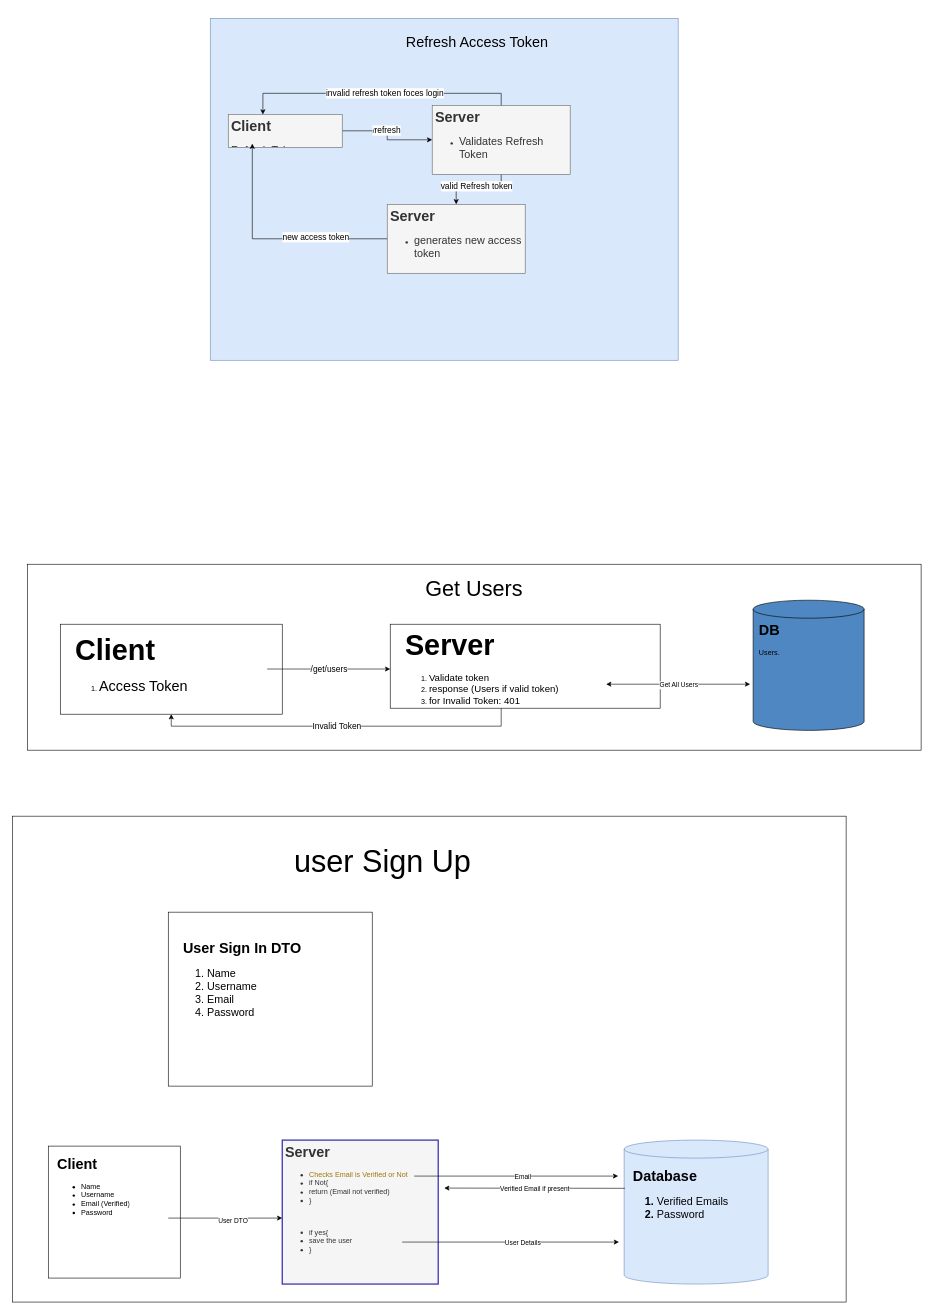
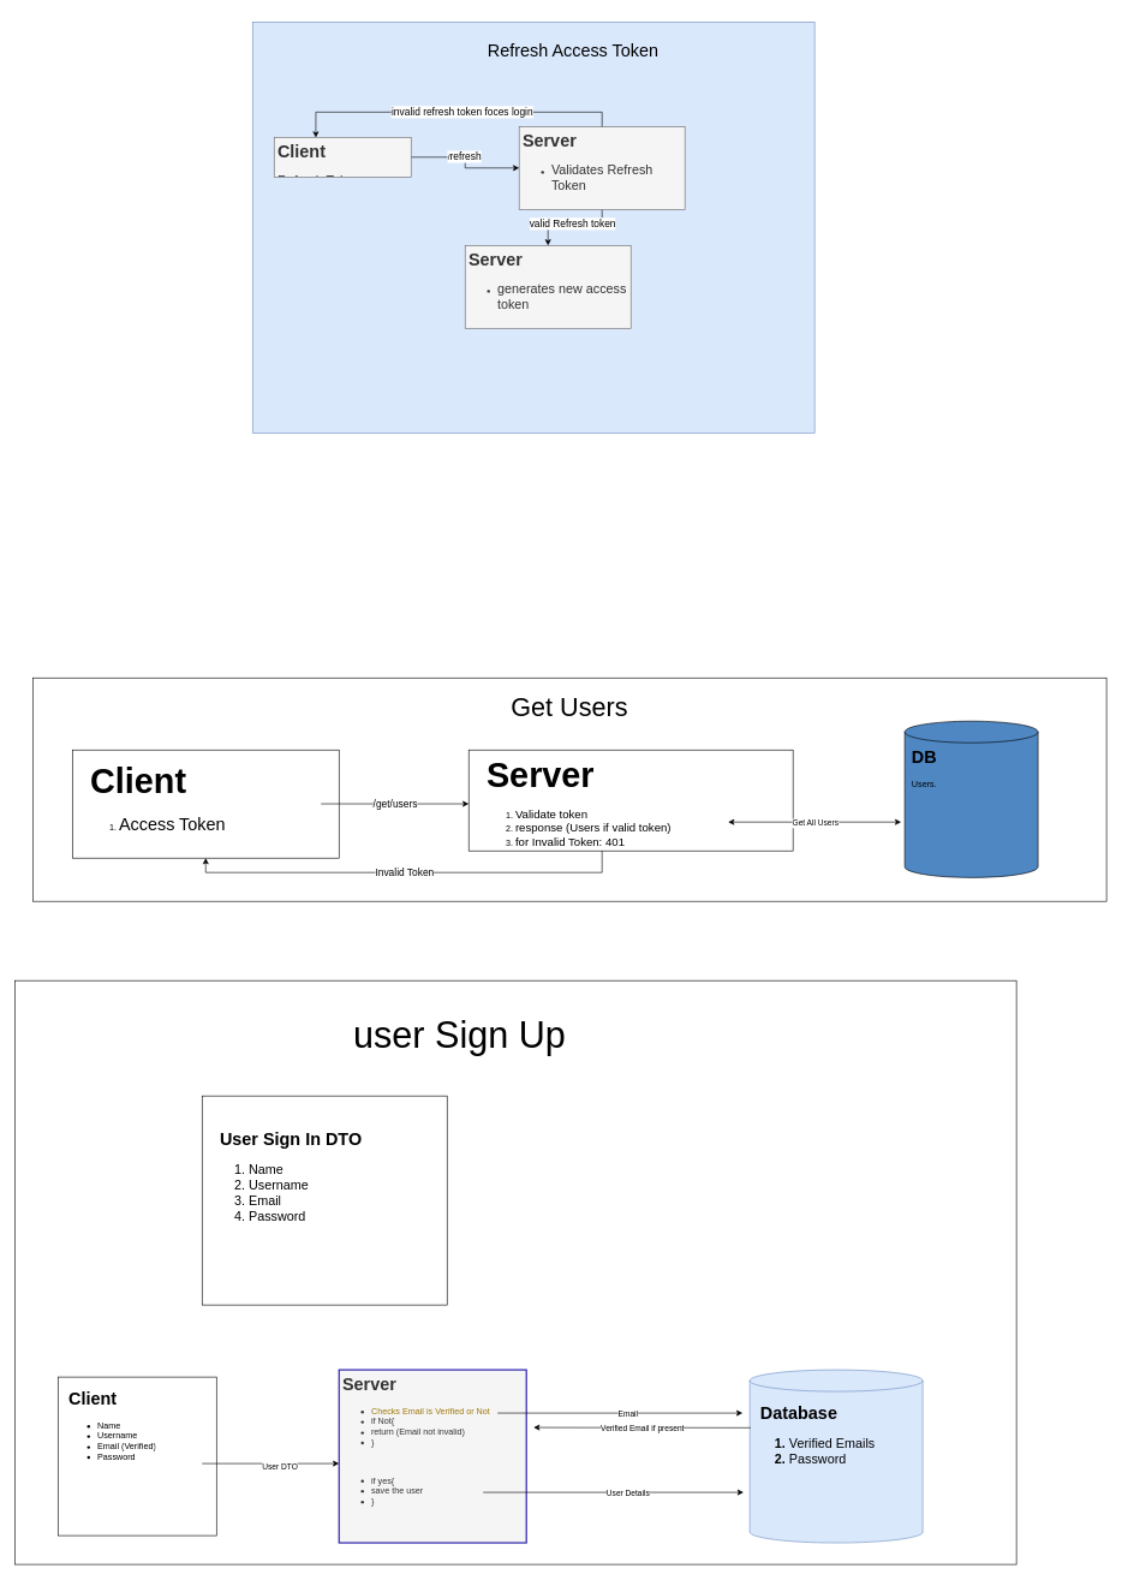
  <mxCell id="0" />
  <mxCell id="1" parent="0" />
  <mxCell id="2" value="" style="rounded=0;whiteSpace=wrap;html=1;fillColor=#dae8fc;strokeColor=#6c8ebf;" vertex="1" parent="1"><mxGeometry x="350" y="30" width="780" height="570" as="geometry" /></mxCell>
  <mxCell id="3" value="&lt;font style=&quot;font-size: 24px;&quot;&gt;Refresh Access Token&lt;/font&gt;" style="text;html=1;strokeColor=none;fillColor=none;align=center;verticalAlign=middle;whiteSpace=wrap;rounded=0;" vertex="1" parent="1"><mxGeometry x="640" y="20" width="310" height="100" as="geometry" /></mxCell>
  <mxCell id="4" value="" style="edgeStyle=orthogonalEdgeStyle;rounded=0;orthogonalLoop=1;jettySize=auto;html=1;entryX=0;entryY=0.5;entryDx=0;entryDy=0;" edge="1" parent="1" source="6" target="9"><mxGeometry relative="1" as="geometry"><mxPoint x="705" y="235" as="targetPoint" /></mxGeometry></mxCell>
  <mxCell id="5" value="/&lt;font style=&quot;font-size: 14px;&quot;&gt;refresh&lt;/font&gt;" style="edgeLabel;html=1;align=center;verticalAlign=middle;resizable=0;points=[];" vertex="1" connectable="0" parent="4"><mxGeometry x="-0.111" y="1" relative="1" as="geometry"><mxPoint as="offset" /></mxGeometry></mxCell>
  <mxCell id="6" value="&lt;h1&gt;Client&lt;/h1&gt;&lt;div&gt;&lt;font style=&quot;font-size: 18px;&quot;&gt;Refresh Token&lt;/font&gt;&lt;/div&gt;" style="text;html=1;spacing=5;spacingTop=-20;whiteSpace=wrap;overflow=hidden;rounded=0;fillColor=#f5f5f5;fontColor=#333333;strokeColor=#666666;" vertex="1" parent="1"><mxGeometry x="380" y="190" width="190" height="55" as="geometry" /></mxCell>
  <mxCell id="7" value="" style="edgeStyle=orthogonalEdgeStyle;rounded=0;orthogonalLoop=1;jettySize=auto;html=1;" edge="1" parent="1" source="9" target="10"><mxGeometry relative="1" as="geometry" /></mxCell>
  <mxCell id="8" value="&lt;font style=&quot;font-size: 14px;&quot;&gt;valid Refresh token&lt;/font&gt;" style="edgeLabel;html=1;align=center;verticalAlign=middle;resizable=0;points=[];" vertex="1" connectable="0" parent="7"><mxGeometry x="0.072" y="-6" relative="1" as="geometry"><mxPoint as="offset" /></mxGeometry></mxCell>
  <mxCell id="9" value="&lt;h1&gt;Server&lt;/h1&gt;&lt;p&gt;&lt;/p&gt;&lt;ul&gt;&lt;li&gt;&lt;span style=&quot;font-size: 18px;&quot;&gt;Validates Refresh Token&lt;/span&gt;&lt;/li&gt;&lt;/ul&gt;&lt;p&gt;&lt;/p&gt;" style="text;html=1;strokeColor=#666666;fillColor=#f5f5f5;spacing=5;spacingTop=-20;whiteSpace=wrap;overflow=hidden;rounded=0;fontColor=#333333;" vertex="1" parent="1"><mxGeometry x="720" y="175" width="230" height="115" as="geometry" /></mxCell>
  <mxCell id="10" value="&lt;h1&gt;Server&lt;/h1&gt;&lt;p&gt;&lt;/p&gt;&lt;ul&gt;&lt;li&gt;&lt;span style=&quot;font-size: 18px;&quot;&gt;generates new access token&lt;/span&gt;&lt;/li&gt;&lt;/ul&gt;&lt;p&gt;&lt;/p&gt;" style="text;html=1;strokeColor=#666666;fillColor=#f5f5f5;spacing=5;spacingTop=-20;whiteSpace=wrap;overflow=hidden;rounded=0;fontColor=#333333;" vertex="1" parent="1"><mxGeometry x="645" y="340" width="230" height="115" as="geometry" /></mxCell>
  <mxCell id="11" style="edgeStyle=orthogonalEdgeStyle;rounded=0;orthogonalLoop=1;jettySize=auto;html=1;exitX=0.5;exitY=0;exitDx=0;exitDy=0;entryX=0.304;entryY=0.006;entryDx=0;entryDy=0;entryPerimeter=0;" edge="1" parent="1" source="9" target="6"><mxGeometry relative="1" as="geometry" /></mxCell>
  <mxCell id="12" value="&lt;font style=&quot;font-size: 14px;&quot;&gt;invalid refresh token foces login&lt;/font&gt;" style="edgeLabel;html=1;align=center;verticalAlign=middle;resizable=0;points=[];" vertex="1" connectable="0" parent="11"><mxGeometry x="-0.05" y="-1" relative="1" as="geometry"><mxPoint as="offset" /></mxGeometry></mxCell>
- <mxCell id="13" style="edgeStyle=orthogonalEdgeStyle;rounded=0;orthogonalLoop=1;jettySize=auto;html=1;exitX=0;exitY=0.5;exitDx=0;exitDy=0;entryX=0.211;entryY=0.889;entryDx=0;entryDy=0;entryPerimeter=0;" edge="1" parent="1" source="10" target="6"><mxGeometry relative="1" as="geometry" /></mxCell>
- <mxCell id="14" value="&lt;font style=&quot;font-size: 14px;&quot;&gt;new access token&lt;/font&gt;" style="edgeLabel;html=1;align=center;verticalAlign=middle;resizable=0;points=[];" vertex="1" connectable="0" parent="13"><mxGeometry x="-0.376" y="-3" relative="1" as="geometry"><mxPoint as="offset" /></mxGeometry></mxCell>
  <mxCell id="15" value="" style="rounded=0;whiteSpace=wrap;html=1;" vertex="1" parent="1"><mxGeometry x="45" y="940" width="1490" height="310" as="geometry" /></mxCell>
  <mxCell id="16" value="" style="rounded=0;whiteSpace=wrap;html=1;" vertex="1" parent="1"><mxGeometry x="100" y="1040" width="370" height="150" as="geometry" /></mxCell>
  <mxCell id="17" value="" style="edgeStyle=orthogonalEdgeStyle;rounded=0;orthogonalLoop=1;jettySize=auto;html=1;" edge="1" parent="1"><mxGeometry relative="1" as="geometry"><mxPoint x="445" y="1114.72" as="sourcePoint" /><mxPoint x="650" y="1114.72" as="targetPoint" /></mxGeometry></mxCell>
  <mxCell id="18" value="&lt;font style=&quot;font-size: 14px;&quot;&gt;/get/users&lt;/font&gt;" style="edgeLabel;html=1;align=center;verticalAlign=middle;resizable=0;points=[];" vertex="1" connectable="0" parent="17"><mxGeometry x="-0.004" relative="1" as="geometry"><mxPoint as="offset" /></mxGeometry></mxCell>
  <mxCell id="19" value="&lt;h1&gt;&lt;span style=&quot;font-size: 48px;&quot;&gt;Client&lt;/span&gt;&lt;/h1&gt;&lt;p&gt;&lt;/p&gt;&lt;ol&gt;&lt;li&gt;&lt;span style=&quot;font-size: 24px;&quot;&gt;Access Token&lt;/span&gt;&lt;/li&gt;&lt;/ol&gt;&lt;p&gt;&lt;/p&gt;" style="text;html=1;strokeColor=none;fillColor=none;spacing=5;spacingTop=-20;whiteSpace=wrap;overflow=hidden;rounded=0;" vertex="1" parent="1"><mxGeometry x="120" y="1050" width="330" height="130" as="geometry" /></mxCell>
  <mxCell id="20" value="" style="whiteSpace=wrap;html=1;" vertex="1" parent="1"><mxGeometry x="650" y="1040" width="450" height="140" as="geometry" /></mxCell>
  <mxCell id="21" style="edgeStyle=orthogonalEdgeStyle;rounded=0;orthogonalLoop=1;jettySize=auto;html=1;exitX=0.5;exitY=1;exitDx=0;exitDy=0;entryX=0.5;entryY=1;entryDx=0;entryDy=0;" edge="1" parent="1" source="23" target="16"><mxGeometry relative="1" as="geometry" /></mxCell>
  <mxCell id="22" value="&lt;font style=&quot;font-size: 14px;&quot;&gt;Invalid Token&lt;/font&gt;" style="edgeLabel;html=1;align=center;verticalAlign=middle;resizable=0;points=[];" vertex="1" connectable="0" parent="21"><mxGeometry x="0.018" y="-1" relative="1" as="geometry"><mxPoint as="offset" /></mxGeometry></mxCell>
  <mxCell id="23" value="&lt;h1&gt;&lt;span style=&quot;font-size: 48px;&quot;&gt;Server&lt;/span&gt;&lt;/h1&gt;&lt;div&gt;&lt;ol&gt;&lt;li&gt;&lt;font size=&quot;3&quot;&gt;Validate token&lt;/font&gt;&lt;/li&gt;&lt;li&gt;&lt;font size=&quot;3&quot;&gt;response (Users if valid token)&lt;/font&gt;&lt;/li&gt;&lt;li&gt;&lt;font size=&quot;3&quot;&gt;for Invalid Token: 401&lt;/font&gt;&lt;/li&gt;&lt;/ol&gt;&lt;/div&gt;&lt;p&gt;&lt;/p&gt;" style="text;html=1;strokeColor=none;fillColor=none;spacing=5;spacingTop=-20;whiteSpace=wrap;overflow=hidden;rounded=0;" vertex="1" parent="1"><mxGeometry x="670" y="1040" width="330" height="140" as="geometry" /></mxCell>
  <mxCell id="24" value="&lt;span style=&quot;font-size: 36px;&quot;&gt;Get Users&lt;/span&gt;" style="text;html=1;strokeColor=none;fillColor=none;align=center;verticalAlign=middle;whiteSpace=wrap;rounded=0;" vertex="1" parent="1"><mxGeometry x="600" y="940" width="380" height="80" as="geometry" /></mxCell>
  <mxCell id="25" value="" style="shape=cylinder3;whiteSpace=wrap;html=1;boundedLbl=1;backgroundOutline=1;size=15;fillColor=#4E87C2;" vertex="1" parent="1"><mxGeometry x="1255" y="1000" width="185" height="217" as="geometry" /></mxCell>
  <mxCell id="26" value="&lt;h1&gt;DB&lt;/h1&gt;&lt;p&gt;Users.&lt;/p&gt;" style="text;html=1;strokeColor=none;fillColor=none;spacing=5;spacingTop=-20;whiteSpace=wrap;overflow=hidden;rounded=0;" vertex="1" parent="1"><mxGeometry x="1260" y="1030" width="150" height="140" as="geometry" /></mxCell>
  <mxCell id="27" value="" style="endArrow=classic;startArrow=classic;html=1;rounded=0;" edge="1" parent="1"><mxGeometry width="50" height="50" relative="1" as="geometry"><mxPoint x="1010" y="1140" as="sourcePoint" /><mxPoint x="1250" y="1140" as="targetPoint" /></mxGeometry></mxCell>
  <mxCell id="28" value="Get All Users" style="edgeLabel;html=1;align=center;verticalAlign=middle;resizable=0;points=[];" vertex="1" connectable="0" parent="27"><mxGeometry x="-0.001" y="-1" relative="1" as="geometry"><mxPoint as="offset" /></mxGeometry></mxCell>
  <mxCell id="29" value="" style="rounded=0;whiteSpace=wrap;html=1;" vertex="1" parent="1"><mxGeometry x="20" y="1360" width="1390" height="810" as="geometry" /></mxCell>
  <mxCell id="30" value="&lt;span style=&quot;font-size: 51px;&quot;&gt;user Sign Up&lt;/span&gt;" style="text;html=1;strokeColor=none;fillColor=none;align=center;verticalAlign=middle;whiteSpace=wrap;rounded=0;" vertex="1" parent="1"><mxGeometry x="470" y="1390" width="335" height="90" as="geometry" /></mxCell>
  <mxCell id="31" value="" style="rounded=0;whiteSpace=wrap;html=1;" vertex="1" parent="1"><mxGeometry x="280" y="1520" width="340" height="290" as="geometry" /></mxCell>
  <mxCell id="32" value="&lt;h1&gt;User Sign In DTO&lt;/h1&gt;&lt;p style=&quot;font-size: 17px;&quot;&gt;&lt;/p&gt;&lt;div&gt;&lt;ol style=&quot;font-size: 18px;&quot;&gt;&lt;li&gt;Name&lt;/li&gt;&lt;li&gt;Username&lt;/li&gt;&lt;li&gt;Email&lt;/li&gt;&lt;li&gt;Password&lt;/li&gt;&lt;/ol&gt;&lt;/div&gt;&lt;p&gt;&lt;/p&gt;" style="text;html=1;strokeColor=none;fillColor=none;spacing=5;spacingTop=-20;whiteSpace=wrap;overflow=hidden;rounded=0;" vertex="1" parent="1"><mxGeometry x="300" y="1560" width="320" height="260" as="geometry" /></mxCell>
  <mxCell id="33" value="" style="whiteSpace=wrap;html=1;aspect=fixed;" vertex="1" parent="1"><mxGeometry x="80" y="1910" width="220" height="220" as="geometry" /></mxCell>
  <mxCell id="34" value="&lt;h1&gt;Client&lt;/h1&gt;&lt;p&gt;&lt;/p&gt;&lt;ul&gt;&lt;li&gt;Name&lt;/li&gt;&lt;li&gt;Username&lt;/li&gt;&lt;li&gt;Email (Verified)&lt;/li&gt;&lt;li&gt;Password&lt;/li&gt;&lt;/ul&gt;&lt;p&gt;&lt;/p&gt;" style="text;html=1;spacing=5;spacingTop=-20;whiteSpace=wrap;overflow=hidden;rounded=0;" vertex="1" parent="1"><mxGeometry x="90" y="1920" width="200" height="190" as="geometry" /></mxCell>
  <mxCell id="35" value="" style="endArrow=classic;html=1;rounded=0;" edge="1" parent="1"><mxGeometry width="50" height="50" relative="1" as="geometry"><mxPoint x="280" y="2030" as="sourcePoint" /><mxPoint x="470" y="2030" as="targetPoint" /></mxGeometry></mxCell>
  <mxCell id="36" value="User DTO" style="edgeLabel;html=1;align=center;verticalAlign=middle;resizable=0;points=[];" vertex="1" connectable="0" parent="35"><mxGeometry x="0.128" y="-3" relative="1" as="geometry"><mxPoint as="offset" /></mxGeometry></mxCell>
- <mxCell id="37" value="&lt;h1&gt;Server&lt;/h1&gt;&lt;p&gt;&lt;/p&gt;&lt;ul&gt;&lt;li&gt;&lt;font color=&quot;#9e7609&quot;&gt;Checks Email is Verified or Not&lt;/font&gt;&lt;/li&gt;&lt;li&gt;&lt;span style=&quot;background-color: initial;&quot;&gt;if Not{&lt;/span&gt;&lt;/li&gt;&lt;li&gt;return (Email not verified)&lt;/li&gt;&lt;li&gt;&lt;span style=&quot;background-color: initial;&quot;&gt;}&lt;/span&gt;&lt;br&gt;&lt;/li&gt;&lt;/ul&gt;&lt;div&gt;&lt;br&gt;&lt;/div&gt;&lt;ul&gt;&lt;li&gt;if yes{&lt;/li&gt;&lt;li&gt;save the user&lt;/li&gt;&lt;li&gt;}&lt;/li&gt;&lt;/ul&gt;&lt;p&gt;&lt;/p&gt;" style="text;html=1;spacing=5;spacingTop=-20;whiteSpace=wrap;overflow=hidden;rounded=0;fillColor=#f5f5f5;fontColor=#333333;strokeColor=#2f26ab;strokeWidth=2;" vertex="1" parent="1"><mxGeometry x="470" y="1900" width="260" height="240" as="geometry" /></mxCell>
+ <mxCell id="37" value="&lt;h1&gt;Server&lt;/h1&gt;&lt;p&gt;&lt;/p&gt;&lt;ul&gt;&lt;li&gt;&lt;font color=&quot;#9e7609&quot;&gt;Checks Email is Verified or Not&lt;/font&gt;&lt;/li&gt;&lt;li&gt;&lt;span style=&quot;background-color: initial;&quot;&gt;if Not{&lt;/span&gt;&lt;/li&gt;&lt;li&gt;return (Email not invalid)&lt;/li&gt;&lt;li&gt;&lt;span style=&quot;background-color: initial;&quot;&gt;}&lt;/span&gt;&lt;br&gt;&lt;/li&gt;&lt;/ul&gt;&lt;div&gt;&lt;br&gt;&lt;/div&gt;&lt;ul&gt;&lt;li&gt;if yes{&lt;/li&gt;&lt;li&gt;save the user&lt;/li&gt;&lt;li&gt;}&lt;/li&gt;&lt;/ul&gt;&lt;p&gt;&lt;/p&gt;" style="text;html=1;spacing=5;spacingTop=-20;whiteSpace=wrap;overflow=hidden;rounded=0;fillColor=#f5f5f5;fontColor=#333333;strokeColor=#2f26ab;strokeWidth=2;" vertex="1" parent="1"><mxGeometry x="470" y="1900" width="260" height="240" as="geometry" /></mxCell>
  <mxCell id="38" value="" style="shape=cylinder3;whiteSpace=wrap;html=1;boundedLbl=1;backgroundOutline=1;size=15;fillColor=#dae8fc;strokeColor=#6c8ebf;" vertex="1" parent="1"><mxGeometry x="1040" y="1900" width="240" height="240" as="geometry" /></mxCell>
  <mxCell id="39" value="&lt;h1&gt;&lt;span style=&quot;background-color: initial;&quot;&gt;Database&lt;/span&gt;&lt;/h1&gt;&lt;h1&gt;&lt;ol style=&quot;font-size: 18px;&quot;&gt;&lt;li&gt;&lt;span style=&quot;font-weight: normal;&quot;&gt;Verified Emails&lt;/span&gt;&lt;/li&gt;&lt;li&gt;&lt;span style=&quot;font-weight: normal;&quot;&gt;Password&lt;/span&gt;&lt;/li&gt;&lt;/ol&gt;&lt;/h1&gt;" style="text;html=1;strokeColor=none;fillColor=none;spacing=5;spacingTop=-20;whiteSpace=wrap;overflow=hidden;rounded=0;" vertex="1" parent="1"><mxGeometry x="1050" y="1940" width="220" height="180" as="geometry" /></mxCell>
  <mxCell id="40" value="" style="endArrow=classic;html=1;rounded=0;" edge="1" parent="1"><mxGeometry width="50" height="50" relative="1" as="geometry"><mxPoint x="690" y="1960" as="sourcePoint" /><mxPoint x="1030" y="1960" as="targetPoint" /></mxGeometry></mxCell>
  <mxCell id="41" value="Email" style="edgeLabel;html=1;align=center;verticalAlign=middle;resizable=0;points=[];" vertex="1" connectable="0" parent="40"><mxGeometry x="0.146" relative="1" as="geometry"><mxPoint x="-15" as="offset" /></mxGeometry></mxCell>
  <mxCell id="42" value="" style="endArrow=classic;html=1;rounded=0;exitX=0.005;exitY=0.335;exitDx=0;exitDy=0;exitPerimeter=0;" edge="1" parent="1" source="38"><mxGeometry width="50" height="50" relative="1" as="geometry"><mxPoint x="1040" y="1978" as="sourcePoint" /><mxPoint x="740" y="1980" as="targetPoint" /></mxGeometry></mxCell>
  <mxCell id="43" value="Verified Email if present" style="edgeLabel;html=1;align=center;verticalAlign=middle;resizable=0;points=[];" vertex="1" connectable="0" parent="42"><mxGeometry x="-0.129" y="1" relative="1" as="geometry"><mxPoint x="-20" as="offset" /></mxGeometry></mxCell>
  <mxCell id="44" value="" style="endArrow=classic;html=1;rounded=0;" edge="1" parent="1"><mxGeometry width="50" height="50" relative="1" as="geometry"><mxPoint x="670" y="2070" as="sourcePoint" /><mxPoint x="1031.379" y="2070" as="targetPoint" /></mxGeometry></mxCell>
  <mxCell id="45" value="User Details" style="edgeLabel;html=1;align=center;verticalAlign=middle;resizable=0;points=[];" vertex="1" connectable="0" parent="44"><mxGeometry x="0.261" relative="1" as="geometry"><mxPoint x="-28" as="offset" /></mxGeometry></mxCell>
